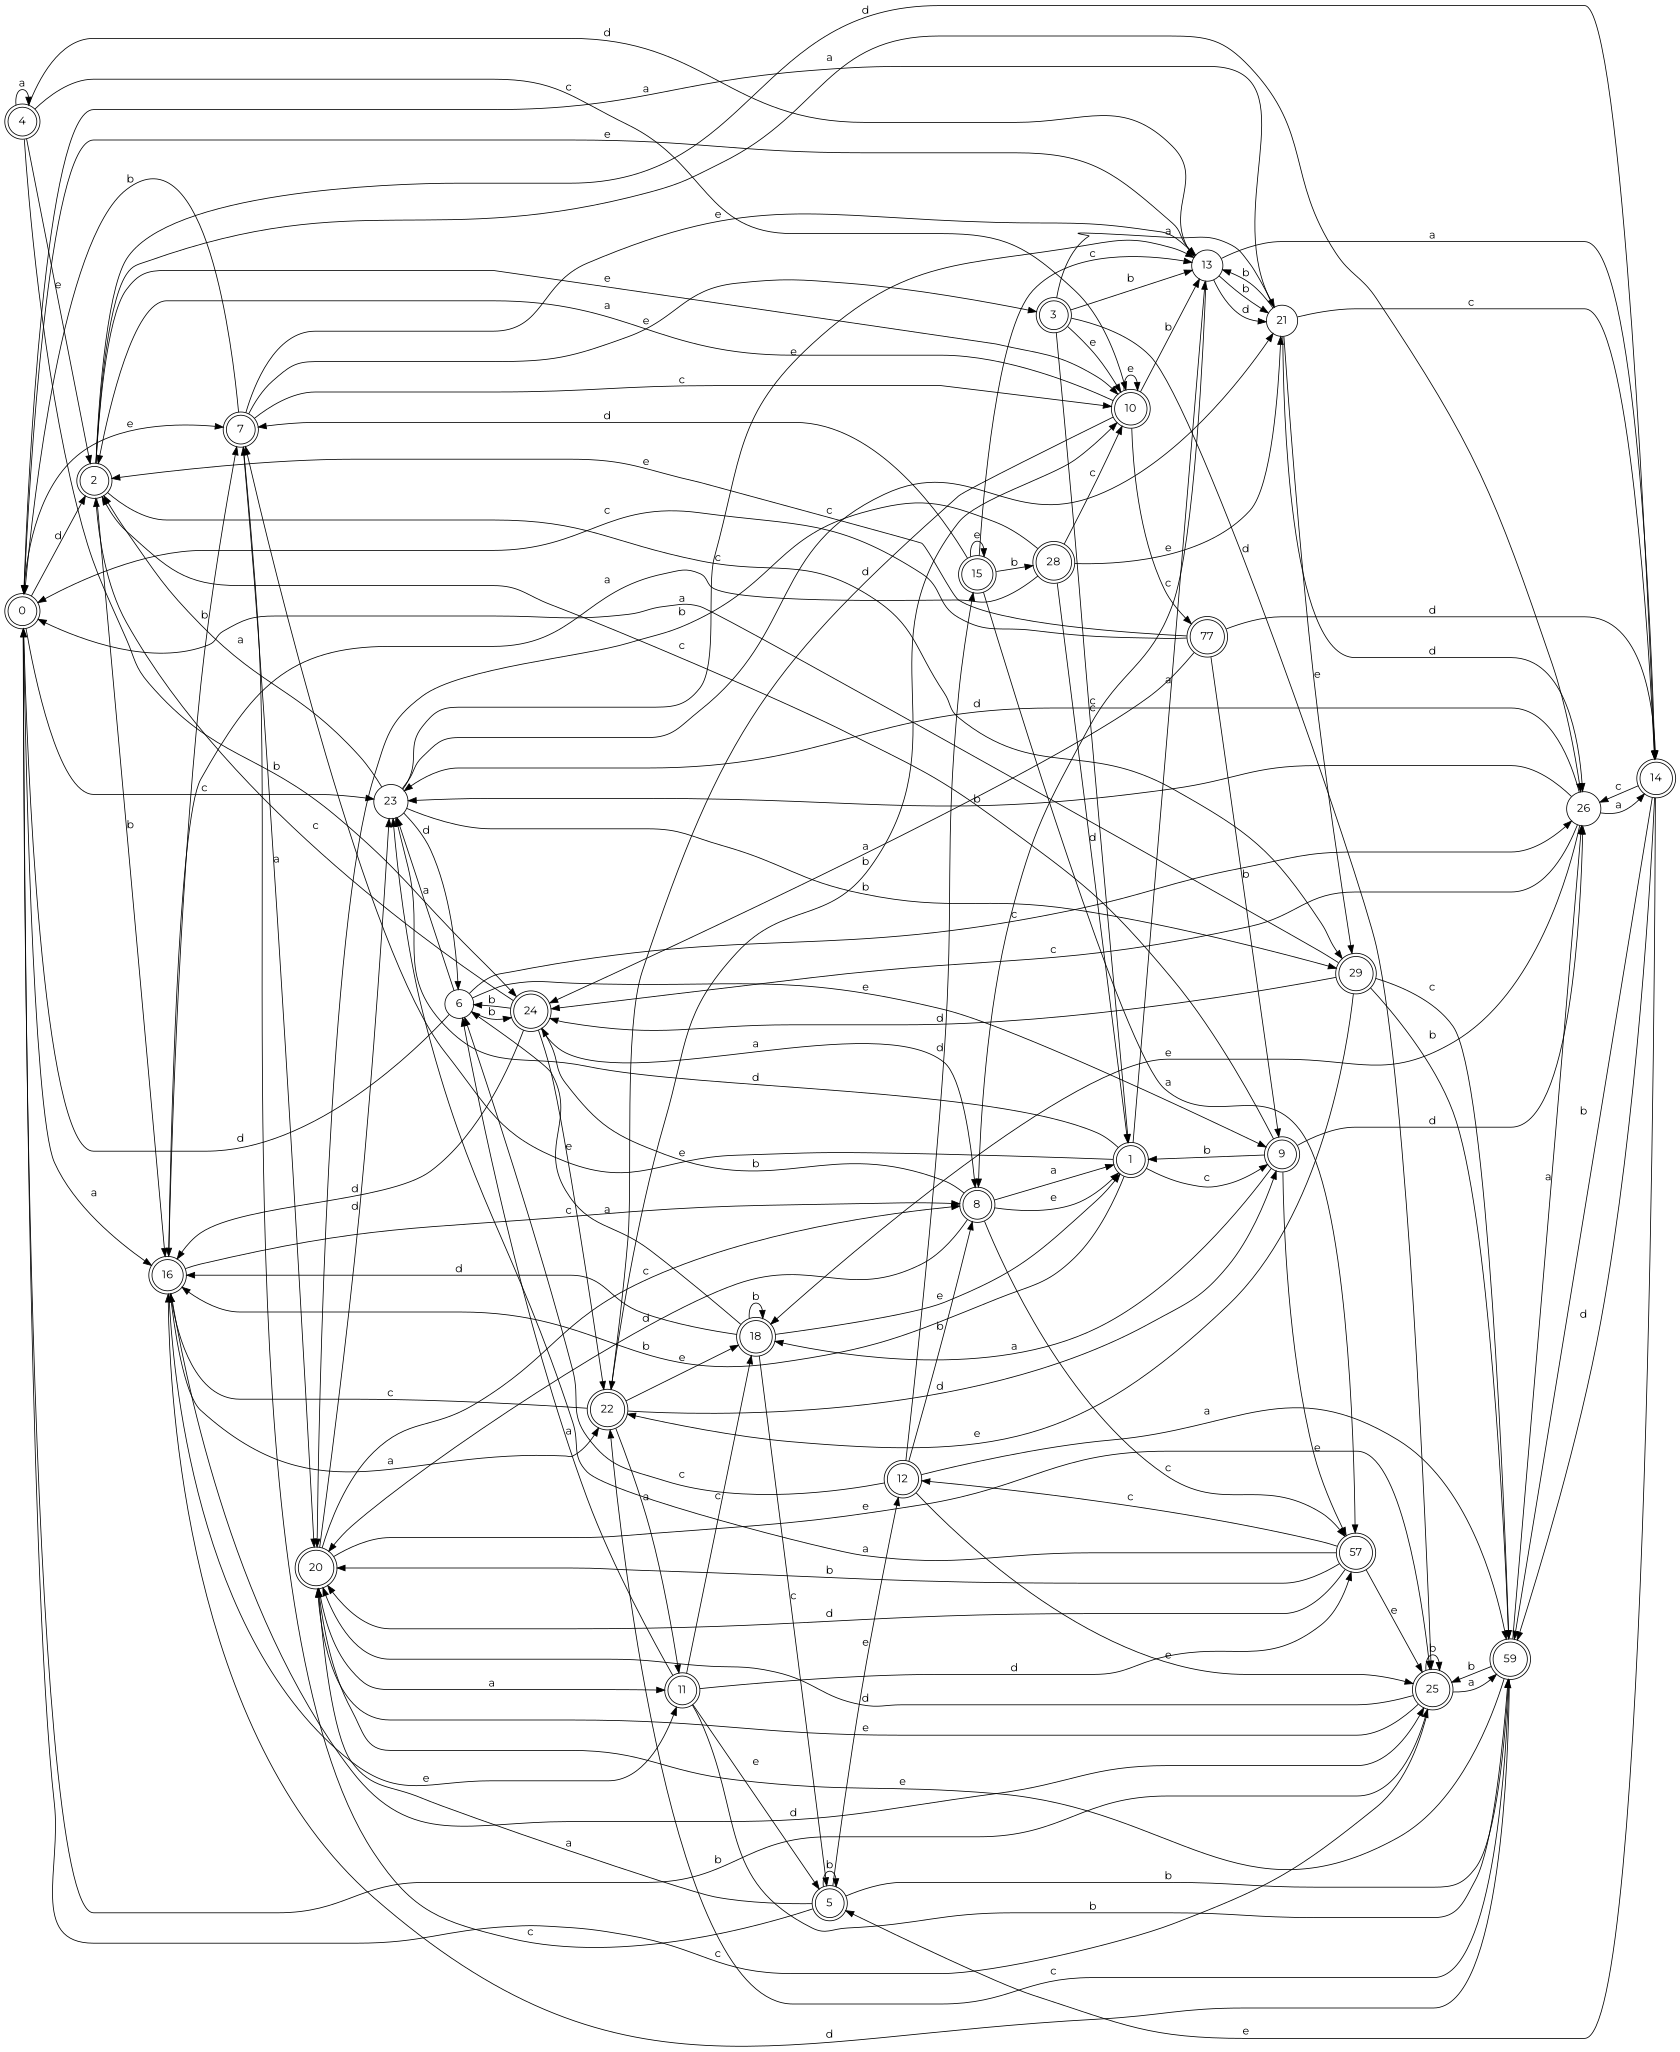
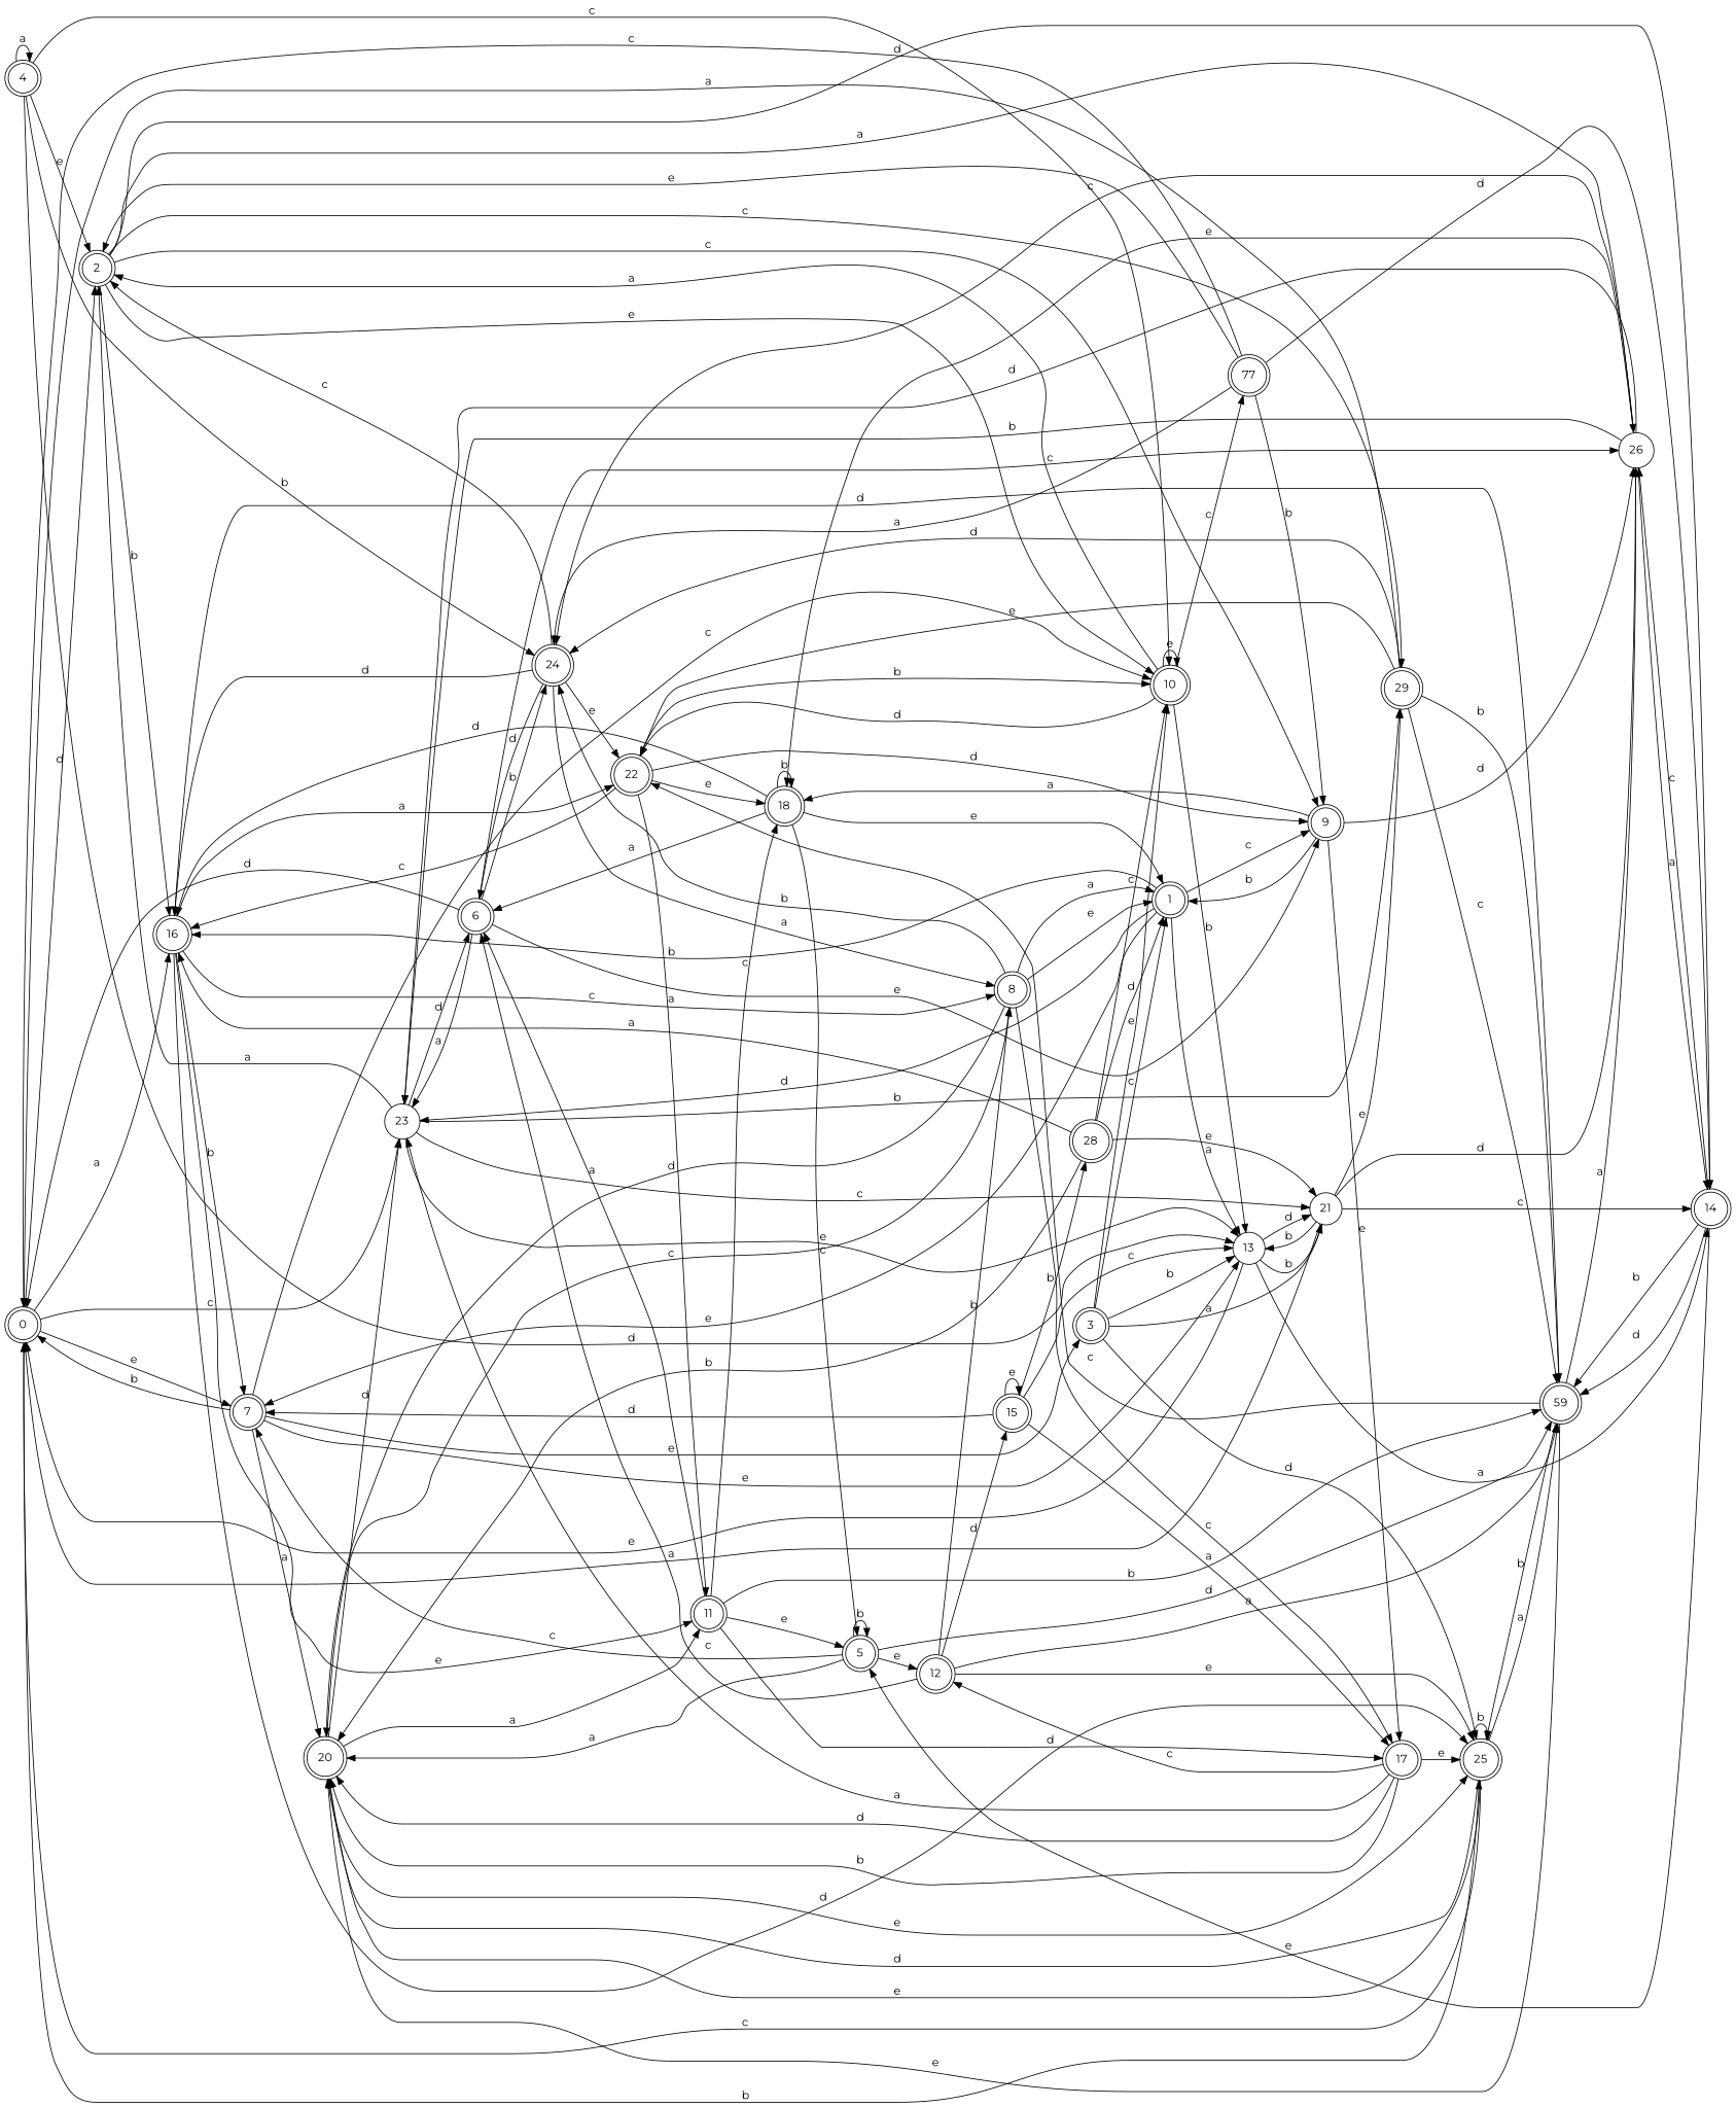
  digraph {
    fontname=Montserrat
    rankdir=LR
    node [color=black fillcolor=white fontname=Montserrat shape=doublecircle style="rounded,filled"]
    edge [fontname=Montserrat]
    n1 [label=0]
    n2 [label=2]
    n3 [label=7]
    n4 [label=16]
    n5 [label=23 shape=circle style=filled]
    n6 [label=25]
    n7 [label=10]
    n8 [label=14]
    n9 [label=26 shape=circle style=filled]
    n10 [label=29]
    n11 [label=13 shape=circle style=filled]
    n12 [label=3]
    n13 [label=20]
    n14 [label=8]
    n15 [label=22]
    n16 [label=11]
    n17 [label=21 shape=circle style=filled]
-   n18 [label=6 shape=circle style=filled]
+   n18 [label=6 style=filled]
    n19 [label=59]
    n20 [label=1]
    n21 [label=9]
-   n22 [label=57]
+   n22 [label=17]
    n23 [label=18]
    n24 [label=77]
    n25 [label=5]
    n26 [label=24]
    n27 [label=4]
    n28 [label=12]
    n29 [label=15]
    n30 [label=28]
    n1 -> n2 [label=d]
    n1 -> n3 [label=e]
    n1 -> n4 [label=a]
    n1 -> n5 [label=c]
    n1 -> n6 [label=b]
    n2 -> n4 [label=b]
    n2 -> n7 [label=e]
    n2 -> n8 [label=d]
    n2 -> n9 [label=a]
    n2 -> n10 [label=c]
    n3 -> n1 [label=b]
    n3 -> n7 [label=c]
    n3 -> n11 [label=e]
    n3 -> n12 [label=e]
    n3 -> n13 [label=a]
    n4 -> n3 [label=b]
    n4 -> n6 [label=d]
    n4 -> n14 [label=c]
    n4 -> n15 [label=a]
    n4 -> n16 [label=e]
    n5 -> n2 [label=a]
    n5 -> n10 [label=b]
    n5 -> n11 [label=e]
    n5 -> n17 [label=c]
    n5 -> n18 [label=d]
    n6 -> n1 [label=c]
    n6 -> n6 [label=b]
    n6 -> n13 [label=d]
    n6 -> n13 [label=e]
    n6 -> n19 [label=a]
    n7 -> n2 [label=a]
    n7 -> n7 [label=e]
    n7 -> n11 [label=b]
    n7 -> n15 [label=d]
    n7 -> n24 [label=c]
    n8 -> n9 [label=c]
    n8 -> n19 [label=b]
    n8 -> n19 [label=d]
    n8 -> n25 [label=e]
    n9 -> n5 [label=b]
    n9 -> n5 [label=d]
    n9 -> n8 [label=a]
    n9 -> n23 [label=e]
    n9 -> n26 [label=c]
    n10 -> n1 [label=a]
    n10 -> n15 [label=e]
    n10 -> n19 [label=b]
    n10 -> n19 [label=c]
    n10 -> n26 [label=d]
    n11 -> n1 [label=e]
    n11 -> n8 [label=a]
-   n11 -> n14 [label=c]
    n11 -> n17 [label=b]
    n11 -> n17 [label=d]
    n12 -> n6 [label=d]
    n12 -> n7 [label=e]
    n12 -> n11 [label=b]
    n12 -> n17 [label=a]
    n12 -> n20 [label=c]
    n13 -> n5 [label=d]
    n13 -> n6 [label=e]
    n13 -> n14 [label=c]
    n13 -> n16 [label=a]
    n14 -> n13 [label=d]
    n14 -> n20 [label=a]
    n14 -> n20 [label=e]
    n14 -> n22 [label=c]
    n14 -> n26 [label=b]
    n15 -> n4 [label=c]
    n15 -> n7 [label=b]
    n15 -> n16 [label=a]
    n15 -> n21 [label=d]
    n15 -> n23 [label=e]
    n16 -> n18 [label=a]
    n16 -> n19 [label=b]
    n16 -> n22 [label=d]
    n16 -> n23 [label=c]
    n16 -> n25 [label=e]
    n17 -> n1 [label=a]
    n17 -> n8 [label=c]
    n17 -> n9 [label=d]
    n17 -> n10 [label=e]
    n17 -> n11 [label=b]
    n18 -> n1 [label=d]
    n18 -> n5 [label=a]
    n18 -> n9 [label=c]
    n18 -> n21 [label=e]
    n18 -> n26 [label=b]
    n19 -> n4 [label=d]
    n19 -> n6 [label=b]
    n19 -> n9 [label=a]
    n19 -> n13 [label=e]
    n19 -> n15 [label=c]
    n20 -> n3 [label=e]
    n20 -> n4 [label=b]
    n20 -> n5 [label=d]
    n20 -> n11 [label=a]
    n20 -> n21 [label=c]
-   n21 -> n2 [label=c]
+   n2 -> n21 [label=c]
    n21 -> n9 [label=d]
    n21 -> n20 [label=b]
    n21 -> n22 [label=e]
    n21 -> n23 [label=a]
    n22 -> n5 [label=a]
    n22 -> n6 [label=e]
    n22 -> n13 [label=b]
    n22 -> n13 [label=d]
    n22 -> n28 [label=c]
    n23 -> n4 [label=d]
    n23 -> n18 [label=a]
    n23 -> n20 [label=e]
    n23 -> n23 [label=b]
    n23 -> n25 [label=c]
    n24 -> n1 [label=c]
    n24 -> n2 [label=e]
    n24 -> n8 [label=d]
    n24 -> n21 [label=b]
    n24 -> n26 [label=a]
    n25 -> n3 [label=c]
    n25 -> n13 [label=a]
-   n25 -> n19 [label=b]
+   n25 -> n19 [label=d]
    n25 -> n25 [label=b]
    n25 -> n28 [label=e]
    n26 -> n2 [label=c]
    n26 -> n4 [label=d]
    n26 -> n14 [label=a]
    n26 -> n15 [label=e]
-   n26 -> n18 [label=b]
+   n26 -> n18 [label=d]
    n27 -> n2 [label=e]
    n27 -> n7 [label=c]
    n27 -> n11 [label=d]
    n27 -> n26 [label=b]
    n27 -> n27 [label=a]
    n28 -> n6 [label=e]
    n28 -> n14 [label=b]
    n28 -> n18 [label=c]
    n28 -> n19 [label=a]
    n28 -> n29 [label=d]
    n29 -> n3 [label=d]
    n29 -> n11 [label=c]
    n29 -> n22 [label=a]
    n29 -> n29 [label=e]
    n29 -> n30 [label=b]
    n30 -> n4 [label=a]
    n30 -> n7 [label=c]
    n30 -> n13 [label=b]
    n30 -> n17 [label=e]
    n30 -> n20 [label=d]
  }
